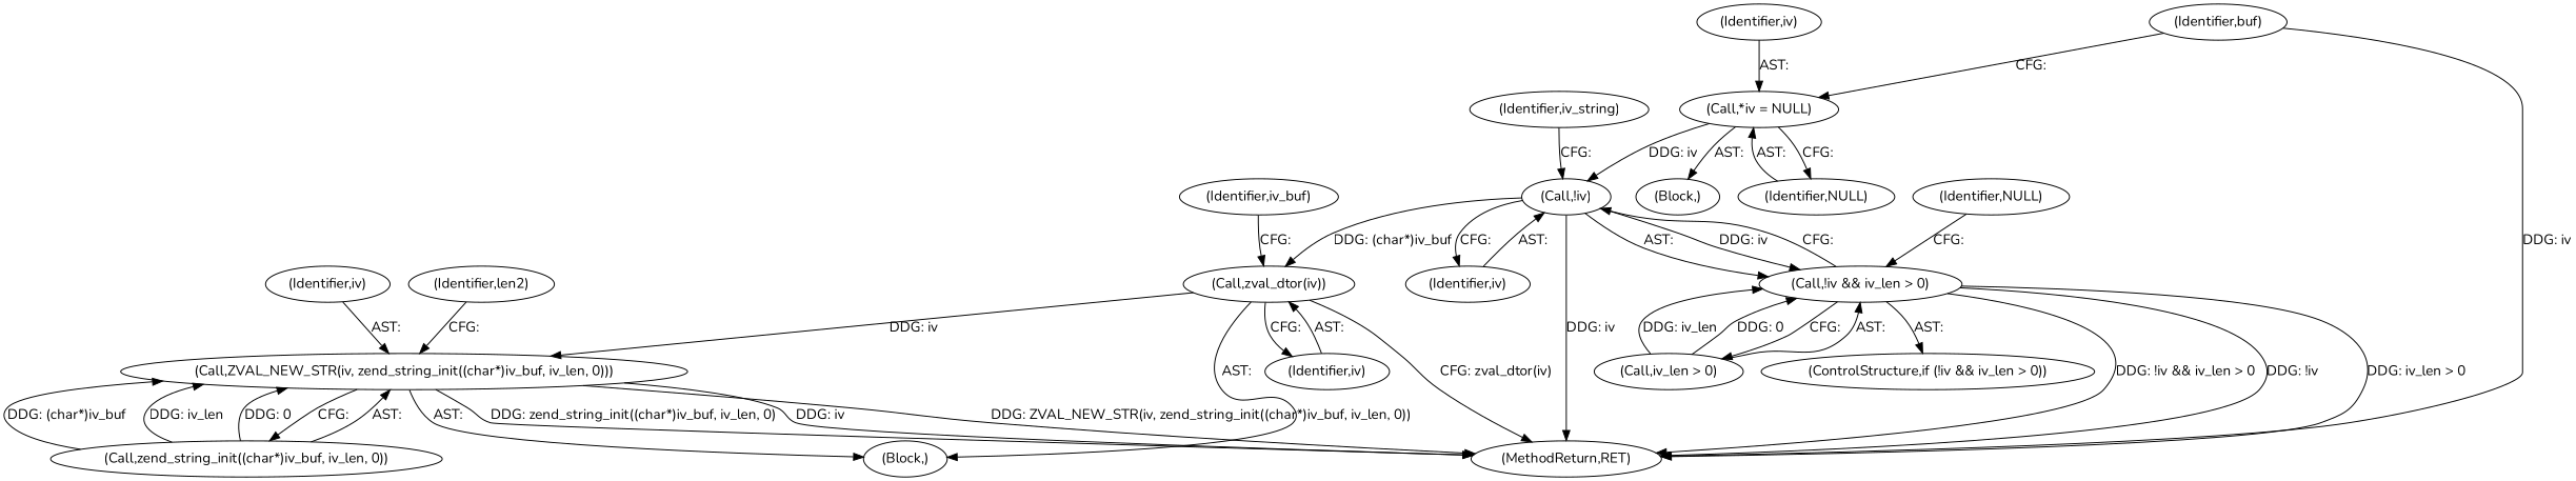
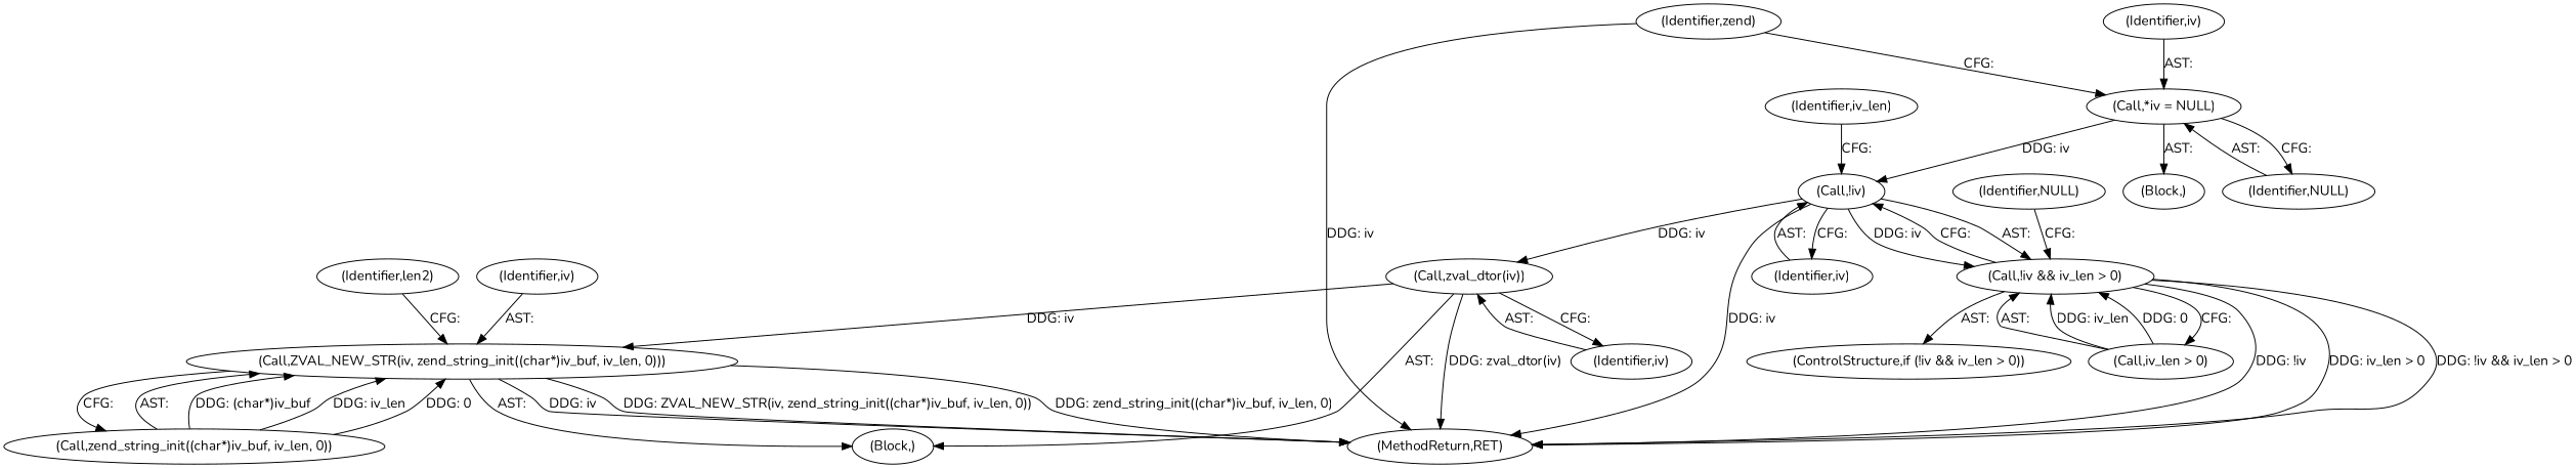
  digraph {
    fontname=Nunito
    node [fontname=Nunito]
    edge [fontname=Nunito]
    n1 [label="(Call,*iv = NULL)"]
    n2 [label="(Call,!iv)"]
    n3 [label="(Identifier,NULL)"]
    n4 [label="(Block,)"]
    n5 [label="(MethodReturn,RET)"]
    n6 [label="(Call,!iv && iv_len > 0)"]
    n7 [label="(Call,zval_dtor(iv))"]
    n8 [label="(Identifier,iv)"]
    n9 [label="(Call,iv_len > 0)"]
    n10 [label="(ControlStructure,if (!iv && iv_len > 0))"]
    n11 [label="(Call,ZVAL_NEW_STR(iv, zend_string_init((char*)iv_buf, iv_len, 0)))"]
    n12 [label="(Block,)"]
    n13 [label="(Identifier,iv)"]
    n14 [label="(Call,zend_string_init((char*)iv_buf, iv_len, 0))"]
    n15 [label="(Identifier,iv)"]
    n16 [label="(Identifier,len2)"]
-   n17 [label="(Identifier,iv_string)"]
+   n17 [label="(Identifier,iv_len)"]
    n18 [label="(Identifier,iv)"]
    n19 [label="(Identifier,NULL)"]
-   n20 [label="(Identifier,iv_buf)"]
-   n21 [label="(Identifier,buf)"]
+   n21 [label="(Identifier,zend)"]
    n1 -> n2 [label="DDG: iv"]
    n1 -> n3 [label="CFG: "]
    n1 -> n4 [label="AST: "]
    n2 -> n5 [label="DDG: iv"]
    n2 -> n6 [label="AST: "]
    n2 -> n6 [label="DDG: iv"]
-   n2 -> n7 [label="DDG: (char*)iv_buf"]
+   n2 -> n7 [label="DDG: iv"]
    n2 -> n8 [label="CFG: "]
    n3 -> n1 [label="AST: "]
    n6 -> n2 [label="CFG: "]
    n6 -> n5 [label="DDG: iv_len > 0"]
    n6 -> n5 [label="DDG: !iv && iv_len > 0"]
    n6 -> n5 [label="DDG: !iv"]
    n6 -> n9 [label="CFG: "]
    n6 -> n10 [label="AST: "]
-   n7 -> n5 [label="CFG: zval_dtor(iv)"]
+   n7 -> n5 [label="DDG: zval_dtor(iv)"]
    n7 -> n11 [label="DDG: iv"]
    n7 -> n12 [label="AST: "]
    n7 -> n13 [label="CFG: "]
    n8 -> n2 [label="AST: "]
    n9 -> n6 [label="AST: "]
    n9 -> n6 [label="DDG: iv_len"]
    n9 -> n6 [label="DDG: 0"]
    n11 -> n5 [label="DDG: ZVAL_NEW_STR(iv, zend_string_init((char*)iv_buf, iv_len, 0))"]
    n11 -> n5 [label="DDG: zend_string_init((char*)iv_buf, iv_len, 0)"]
    n11 -> n5 [label="DDG: iv"]
    n11 -> n12 [label="AST: "]
    n11 -> n14 [label="CFG: "]
    n13 -> n7 [label="AST: "]
    n14 -> n11 [label="AST: "]
    n14 -> n11 [label="DDG: (char*)iv_buf"]
    n14 -> n11 [label="DDG: iv_len"]
    n14 -> n11 [label="DDG: 0"]
    n15 -> n1 [label="AST: "]
    n16 -> n11 [label="CFG: "]
    n17 -> n2 [label="CFG: "]
    n18 -> n11 [label="AST: "]
    n19 -> n6 [label="CFG: "]
-   n20 -> n7 [label="CFG: "]
    n21 -> n1 [label="CFG: "]
    n21 -> n5 [label="DDG: iv"]
  }
